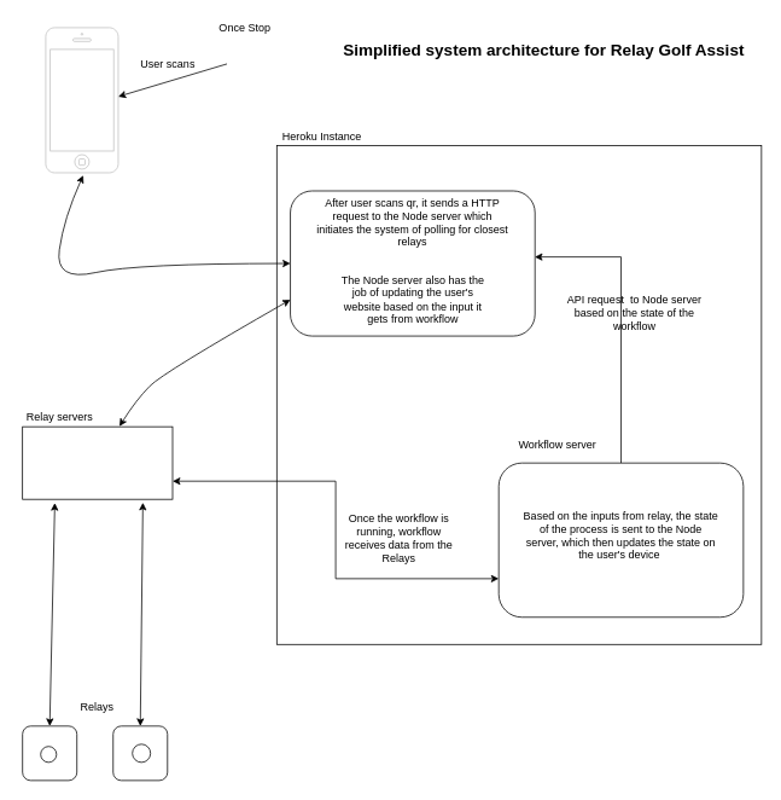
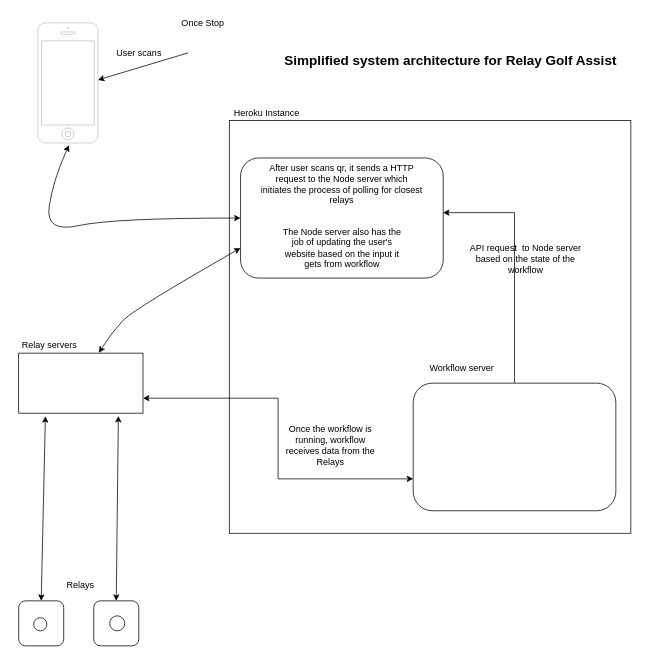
  <mxCell id="0" />
  <mxCell id="1" parent="0" />
  <mxCell id="2" value="" style="shape=image;html=1;verticalAlign=top;verticalLabelPosition=bottom;labelBackgroundColor=#ffffff;imageAspect=0;aspect=fixed;image=https://cdn1.iconfinder.com/data/icons/windows8_icons_iconpharm/26/qr_code.png" parent="1" vertex="1"><mxGeometry x="250" y="50" width="40" height="40" as="geometry" /></mxCell>
  <mxCell id="3" value="" style="html=1;verticalLabelPosition=bottom;labelBackgroundColor=#ffffff;verticalAlign=top;shadow=0;dashed=0;strokeWidth=1;shape=mxgraph.ios7.misc.iphone;strokeColor=#c0c0c0;" parent="1" vertex="1"><mxGeometry x="50" y="30" width="80" height="160" as="geometry" /></mxCell>
  <mxCell id="4" value="" style="endArrow=classic;html=1;entryX=1;entryY=0.475;entryDx=0;entryDy=0;entryPerimeter=0;exitX=0;exitY=0.5;exitDx=0;exitDy=0;" parent="1" source="2" target="3" edge="1"><mxGeometry width="50" height="50" relative="1" as="geometry"><mxPoint x="140" y="110" as="sourcePoint" /><mxPoint x="190" y="60" as="targetPoint" /></mxGeometry></mxCell>
  <mxCell id="5" value="Once Stop&lt;br&gt;" style="text;html=1;strokeColor=none;fillColor=none;align=center;verticalAlign=middle;whiteSpace=wrap;rounded=0;" parent="1" vertex="1"><mxGeometry x="235" y="20" width="70" height="20" as="geometry" /></mxCell>
  <mxCell id="6" value="User scans" style="text;html=1;strokeColor=none;fillColor=none;align=center;verticalAlign=middle;whiteSpace=wrap;rounded=0;" parent="1" vertex="1"><mxGeometry x="150" y="60" width="70" height="20" as="geometry" /></mxCell>
  <mxCell id="7" value="" style="rounded=0;whiteSpace=wrap;html=1;" parent="1" vertex="1"><mxGeometry x="305" y="160" width="535" height="550" as="geometry" /></mxCell>
  <mxCell id="8" value="Heroku Instance" style="text;html=1;strokeColor=none;fillColor=none;align=center;verticalAlign=middle;whiteSpace=wrap;rounded=0;" parent="1" vertex="1"><mxGeometry x="305" y="140" width="100" height="20" as="geometry" /></mxCell>
  <mxCell id="9" style="edgeStyle=orthogonalEdgeStyle;rounded=0;orthogonalLoop=1;jettySize=auto;html=1;exitX=0.5;exitY=0;exitDx=0;exitDy=0;entryX=0.999;entryY=0.455;entryDx=0;entryDy=0;entryPerimeter=0;startArrow=none;startFill=0;endArrow=classic;endFill=1;" parent="1" source="10" target="12" edge="1"><mxGeometry relative="1" as="geometry" /></mxCell>
  <mxCell id="10" value="" style="rounded=1;whiteSpace=wrap;html=1;" parent="1" vertex="1"><mxGeometry x="550" y="510" width="270" height="170" as="geometry" /></mxCell>
  <mxCell id="11" value="Workflow server" style="text;html=1;strokeColor=none;fillColor=none;align=center;verticalAlign=middle;whiteSpace=wrap;rounded=0;" parent="1" vertex="1"><mxGeometry x="560" y="480" width="110" height="20" as="geometry" /></mxCell>
  <mxCell id="12" value="" style="rounded=1;whiteSpace=wrap;html=1;" parent="1" vertex="1"><mxGeometry x="320" y="210" width="270" height="160" as="geometry" /></mxCell>
  <mxCell id="13" value="" style="rounded=1;whiteSpace=wrap;html=1;" parent="1" vertex="1"><mxGeometry x="24.38" y="800" width="60" height="60" as="geometry" /></mxCell>
  <mxCell id="14" value="" style="ellipse;whiteSpace=wrap;html=1;aspect=fixed;direction=south;" parent="1" vertex="1"><mxGeometry x="44.38" y="822.5" width="17.5" height="17.5" as="geometry" /></mxCell>
  <mxCell id="15" value="" style="rounded=1;whiteSpace=wrap;html=1;" parent="1" vertex="1"><mxGeometry x="124.38" y="800" width="60" height="60" as="geometry" /></mxCell>
  <mxCell id="16" value="" style="ellipse;whiteSpace=wrap;html=1;aspect=fixed;" parent="1" vertex="1"><mxGeometry x="145.63" y="820" width="20" height="20" as="geometry" /></mxCell>
  <mxCell id="17" value="Relays" style="text;html=1;strokeColor=none;fillColor=none;align=center;verticalAlign=middle;whiteSpace=wrap;rounded=0;" parent="1" vertex="1"><mxGeometry x="87.19" y="770" width="40" height="20" as="geometry" /></mxCell>
  <mxCell id="18" style="edgeStyle=orthogonalEdgeStyle;rounded=0;orthogonalLoop=1;jettySize=auto;html=1;exitX=1;exitY=0.75;exitDx=0;exitDy=0;entryX=0;entryY=0.75;entryDx=0;entryDy=0;startArrow=classic;startFill=1;" parent="1" source="19" target="10" edge="1"><mxGeometry relative="1" as="geometry" /></mxCell>
  <mxCell id="19" value="" style="rounded=0;whiteSpace=wrap;html=1;" parent="1" vertex="1"><mxGeometry x="24.38" y="470" width="165.62" height="80" as="geometry" /></mxCell>
  <mxCell id="20" value="Relay servers" style="text;html=1;strokeColor=none;fillColor=none;align=center;verticalAlign=middle;whiteSpace=wrap;rounded=0;" parent="1" vertex="1"><mxGeometry x="20" y="450" width="91.25" height="20" as="geometry" /></mxCell>
  <mxCell id="21" value="" style="curved=1;endArrow=classic;html=1;entryX=0;entryY=0.5;entryDx=0;entryDy=0;exitX=0.517;exitY=1.018;exitDx=0;exitDy=0;exitPerimeter=0;startArrow=classic;startFill=1;" parent="1" source="3" target="12" edge="1"><mxGeometry width="50" height="50" relative="1" as="geometry"><mxPoint x="140" y="290" as="sourcePoint" /><mxPoint x="190" y="240" as="targetPoint" /><Array as="points"><mxPoint x="70" y="240" /><mxPoint x="60" y="310" /><mxPoint x="150" y="290" /></Array></mxGeometry></mxCell>
- <mxCell id="22" value="After user scans qr, it sends a HTTP request to the Node server which initiates the system of polling for closest relays" style="text;html=1;strokeColor=none;fillColor=none;align=center;verticalAlign=middle;whiteSpace=wrap;rounded=0;" parent="1" vertex="1"><mxGeometry x="345" y="210" width="220" height="70" as="geometry" /></mxCell>
+ <mxCell id="22" value="After user scans qr, it sends a HTTP request to the Node server which initiates the process of polling for closest relays" style="text;html=1;strokeColor=none;fillColor=none;align=center;verticalAlign=middle;whiteSpace=wrap;rounded=0;" parent="1" vertex="1"><mxGeometry x="345" y="210" width="220" height="70" as="geometry" /></mxCell>
  <mxCell id="23" value="" style="endArrow=classic;startArrow=classic;html=1;exitX=0.5;exitY=0;exitDx=0;exitDy=0;" parent="1" source="13" edge="1"><mxGeometry width="50" height="50" relative="1" as="geometry"><mxPoint x="63.75" y="770" as="sourcePoint" /><mxPoint x="60" y="554" as="targetPoint" /></mxGeometry></mxCell>
  <mxCell id="24" value="" style="endArrow=classic;startArrow=classic;html=1;entryX=0.802;entryY=1.046;entryDx=0;entryDy=0;exitX=0.5;exitY=0;exitDx=0;exitDy=0;entryPerimeter=0;" parent="1" source="15" target="19" edge="1"><mxGeometry width="50" height="50" relative="1" as="geometry"><mxPoint x="198.75" y="770" as="sourcePoint" /><mxPoint x="248.75" y="720" as="targetPoint" /></mxGeometry></mxCell>
  <mxCell id="25" value="" style="curved=1;endArrow=classic;html=1;startArrow=classic;startFill=1;entryX=0;entryY=0.75;entryDx=0;entryDy=0;exitX=0.646;exitY=-0.006;exitDx=0;exitDy=0;exitPerimeter=0;" parent="1" source="19" target="12" edge="1"><mxGeometry width="50" height="50" relative="1" as="geometry"><mxPoint x="145.63" y="450" as="sourcePoint" /><mxPoint x="195.63" y="400" as="targetPoint" /><Array as="points"><mxPoint x="150" y="440" /><mxPoint x="180" y="410" /></Array></mxGeometry></mxCell>
  <mxCell id="26" value="Once the workflow is running, workflow receives data from the Relays" style="text;html=1;strokeColor=none;fillColor=none;align=center;verticalAlign=middle;whiteSpace=wrap;rounded=0;" parent="1" vertex="1"><mxGeometry x="370" y="570" width="140" height="45" as="geometry" /></mxCell>
- <mxCell id="27" value="Based on the inputs from relay, the state of the process is sent to the Node server, which then updates the state on the user's device&amp;nbsp;" style="text;html=1;strokeColor=none;fillColor=none;align=center;verticalAlign=middle;whiteSpace=wrap;rounded=0;" parent="1" vertex="1"><mxGeometry x="575" y="550" width="220" height="80" as="geometry" /></mxCell>
  <mxCell id="28" value="API request &amp;nbsp;to Node server based on the state of the workflow" style="text;html=1;strokeColor=none;fillColor=none;align=center;verticalAlign=middle;whiteSpace=wrap;rounded=0;" parent="1" vertex="1"><mxGeometry x="620" y="300" width="160" height="90" as="geometry" /></mxCell>
  <mxCell id="29" value="The Node server also has the job of updating the user's website based on the input it gets from workflow" style="text;html=1;strokeColor=none;fillColor=none;align=center;verticalAlign=middle;whiteSpace=wrap;rounded=0;" parent="1" vertex="1"><mxGeometry x="372.5" y="320" width="165" height="20" as="geometry" /></mxCell>
- <mxCell id="30" value="&lt;b&gt;&lt;font style=&quot;font-size: 18px&quot;&gt;Simplified system architecture for Relay Golf Assist&lt;/font&gt;&lt;/b&gt;" style="text;html=1;strokeColor=none;fillColor=none;align=center;verticalAlign=middle;whiteSpace=wrap;rounded=0;" parent="1" vertex="1"><mxGeometry x="360" y="30" width="480" height="50" as="geometry" /></mxCell>
+ <mxCell id="30" value="&lt;b&gt;&lt;font style=&quot;font-size: 18px&quot;&gt;Simplified system architecture for Relay Golf Assist&lt;/font&gt;&lt;/b&gt;" style="text;html=1;strokeColor=none;fillColor=none;align=center;verticalAlign=middle;whiteSpace=wrap;rounded=0;" parent="1" vertex="1"><mxGeometry x="360" y="55" width="480" height="50" as="geometry" /></mxCell>
